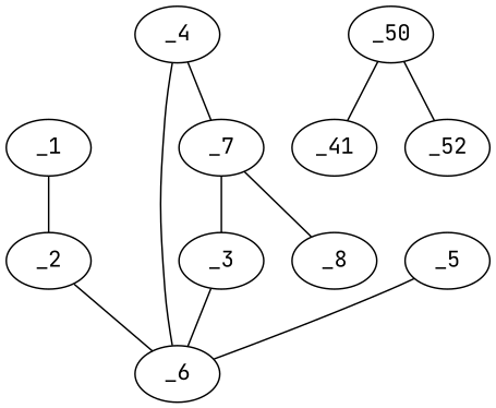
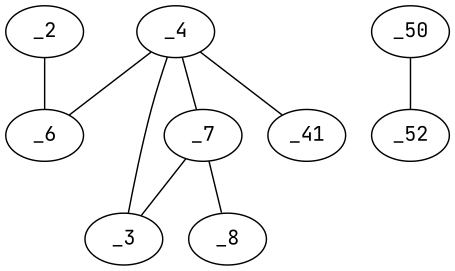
  graph {
    fontname="JetBrains Mono"
    node [charge=0 chem=1 fontname="JetBrains Mono" symbol="C  " x=3.0878 y=-2.3649]
    edge [fontname="JetBrains Mono" valence=1]
-   _1 [x=2 y=-3.1739]
    _2 [x=2.5878]
    _6 [chem=4 symbol="N  " x=3.5878]
    _3 [chem=4 symbol="N  " x=2.2788 y=-1.4139]
    _4 [y=-0.8261]
    _7 [y=0.1739]
-   _5 [chem=2 symbol="O  " x=3.8968 y=-1.4139]
    _8 [chem=2 symbol="O  " x=3.9538 y=0.6739]
    n9 [label=_50 x=4.8199 y=2.1739]
    n10 [chem=4 label=_41 symbol="N  " x=4.8199 y=3.1739]
    n11 [label=_52 x=5.6859 y=1.6739]
-   _1 -- _2
    _2 -- _6 [valence=2]
-   _3 -- _6 [valence=2]
+   _3 -- _4 [valence=2]
    _4 -- _6
    _4 -- _7
    _7 -- _3
    _7 -- _8
-   _5 -- _6
-   n9 -- n10 [valence=2]
+   _4 -- n10 [valence=2]
    n9 -- n11
  }
